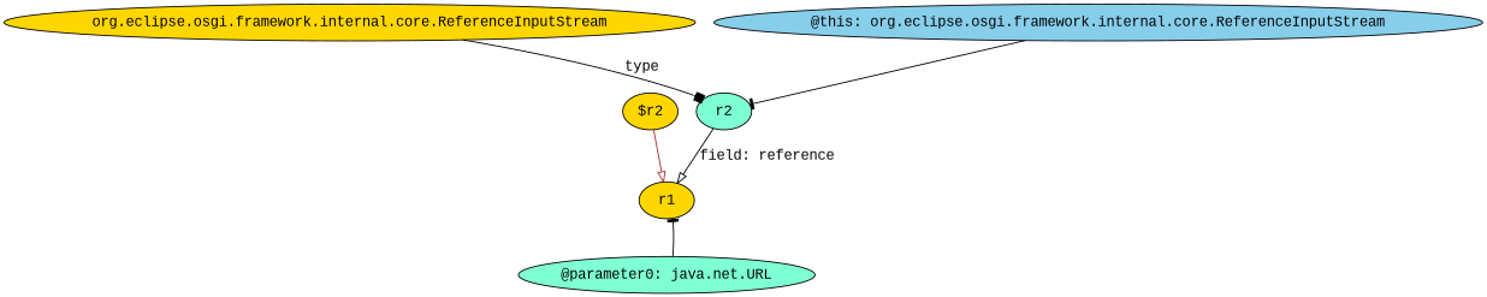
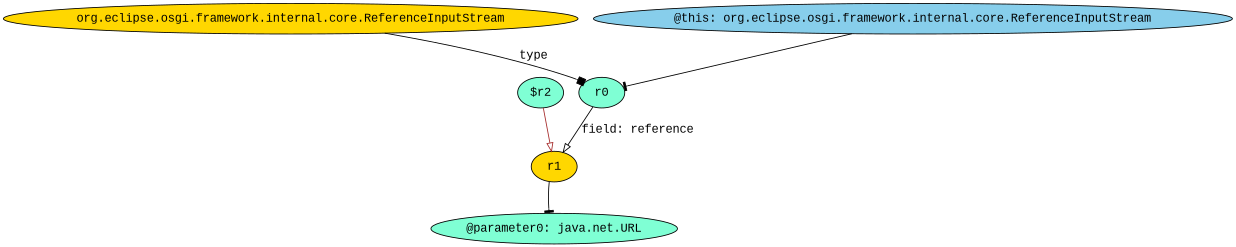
  digraph {
    fontname="Liberation Mono"
    node [fillcolor=gold fontname="Liberation Mono" style=filled]
    edge [arrowhead=onormal color=black fontname="Liberation Mono"]
-   n1 [label="$r2"]
+   n1 [fillcolor=aquamarine label="$r2"]
    n2 [label=r1]
    n3 [label="org.eclipse.osgi.framework.internal.core.ReferenceInputStream"]
-   n4 [fillcolor=aquamarine label=r2]
+   n4 [fillcolor=aquamarine label=r0]
    n5 [fillcolor=aquamarine label="@parameter0: java.net.URL"]
    n6 [fillcolor=skyblue label="@this: org.eclipse.osgi.framework.internal.core.ReferenceInputStream"]
    n1 -> n2 [color=brown]
    n3 -> n4 [arrowhead=box label=type]
    n4 -> n2 [label="field: reference"]
-   n5 -> n2 [arrowhead=tee]
+   n2 -> n5 [arrowhead=tee]
    n6 -> n4 [arrowhead=tee]
  }
